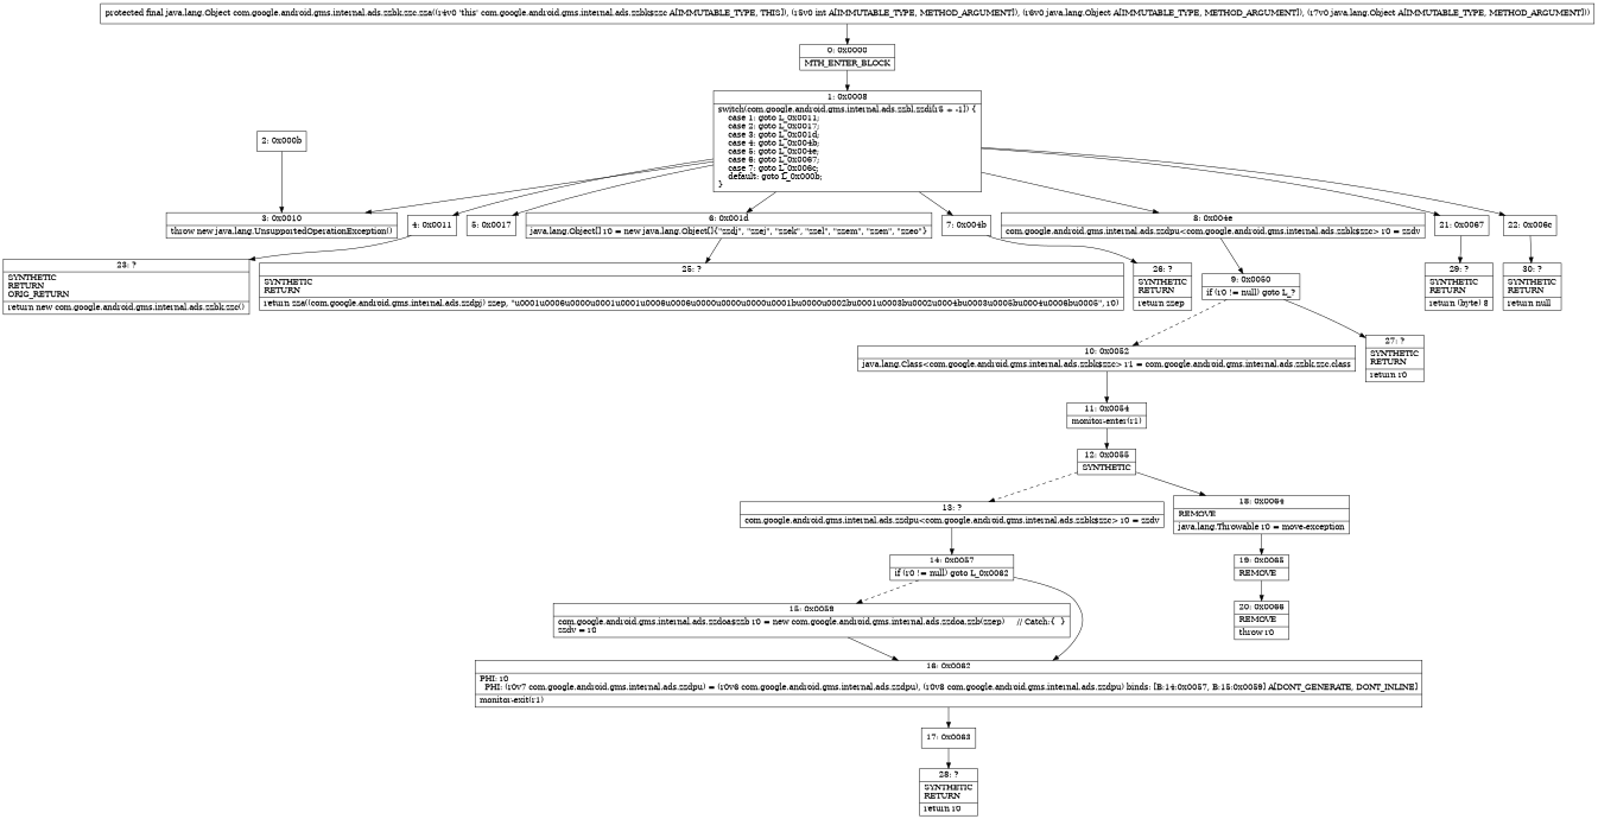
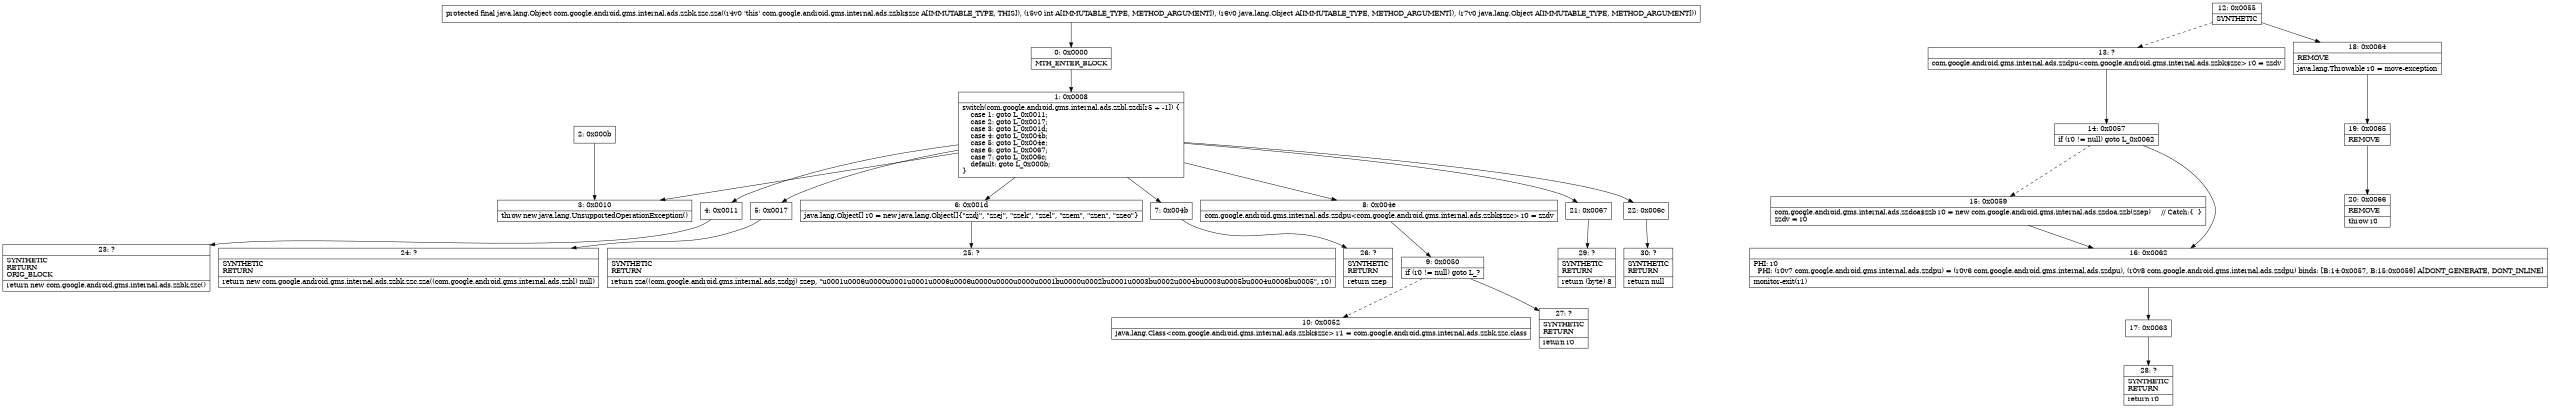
  digraph {
    node [shape=record]
    n1 [label="{0\:\ 0x0000|MTH_ENTER_BLOCK\l}"]
    n2 [label="{1\:\ 0x0008|switch(com.google.android.gms.internal.ads.zzbl.zzdi[r5 + \-1]) \{\l    case 1: goto L_0x0011;\l    case 2: goto L_0x0017;\l    case 3: goto L_0x001d;\l    case 4: goto L_0x004b;\l    case 5: goto L_0x004e;\l    case 6: goto L_0x0067;\l    case 7: goto L_0x006c;\l    default: goto L_0x000b;\l\}\l}"]
    n3 [label="{4\:\ 0x0011}"]
    n4 [label="{5\:\ 0x0017}"]
    n5 [label="{6\:\ 0x001d|java.lang.Object[] r0 = new java.lang.Object[]\{\"zzdj\", \"zzej\", \"zzek\", \"zzel\", \"zzem\", \"zzen\", \"zzeo\"\}\l}"]
    n6 [label="{7\:\ 0x004b}"]
    n7 [label="{8\:\ 0x004e|com.google.android.gms.internal.ads.zzdpu\<com.google.android.gms.internal.ads.zzbk$zzc\> r0 = zzdv\l}"]
    n8 [label="{21\:\ 0x0067}"]
    n9 [label="{22\:\ 0x006c}"]
    n10 [label="{3\:\ 0x0010|throw new java.lang.UnsupportedOperationException()\l}"]
    n11 [label="{2\:\ 0x000b}"]
-   n12 [label="{23\:\ ?|SYNTHETIC\lRETURN\lORIG_RETURN\l|return new com.google.android.gms.internal.ads.zzbk.zzc()\l}"]
+   n12 [label="{23\:\ ?|SYNTHETIC\lRETURN\lORIG_BLOCK\l|return new com.google.android.gms.internal.ads.zzbk.zzc()\l}"]
+   n13 [label="{24\:\ ?|SYNTHETIC\lRETURN\l|return new com.google.android.gms.internal.ads.zzbk.zzc.zza((com.google.android.gms.internal.ads.zzbl) null)\l}"]
    n14 [label="{25\:\ ?|SYNTHETIC\lRETURN\l|return zza((com.google.android.gms.internal.ads.zzdpj) zzep, \"u0001u0006u0000u0001u0001u0006u0006u0000u0000u0000u0001bu0000u0002bu0001u0003bu0002u0004bu0003u0005bu0004u0006bu0005\", r0)\l}"]
    n15 [label="{26\:\ ?|SYNTHETIC\lRETURN\l|return zzep\l}"]
    n16 [label="{9\:\ 0x0050|if (r0 != null) goto L_?\l}"]
    n17 [label="{29\:\ ?|SYNTHETIC\lRETURN\l|return (byte) 8\l}"]
    n18 [label="{30\:\ ?|SYNTHETIC\lRETURN\l|return null\l}"]
    n19 [label="{10\:\ 0x0052|java.lang.Class\<com.google.android.gms.internal.ads.zzbk$zzc\> r1 = com.google.android.gms.internal.ads.zzbk.zzc.class\l}"]
    n20 [label="{27\:\ ?|SYNTHETIC\lRETURN\l|return r0\l}"]
-   n21 [label="{11\:\ 0x0054|monitor\-enter(r1)\l}"]
    n22 [label="{12\:\ 0x0055|SYNTHETIC\l}"]
    n23 [label="{13\:\ ?|com.google.android.gms.internal.ads.zzdpu\<com.google.android.gms.internal.ads.zzbk$zzc\> r0 = zzdv\l}"]
    n24 [label="{18\:\ 0x0064|REMOVE\l|java.lang.Throwable r0 = move\-exception\l}"]
    n25 [label="{14\:\ 0x0057|if (r0 != null) goto L_0x0062\l}"]
    n26 [label="{19\:\ 0x0065|REMOVE\l}"]
    n27 [label="{15\:\ 0x0059|com.google.android.gms.internal.ads.zzdoa$zzb r0 = new com.google.android.gms.internal.ads.zzdoa.zzb(zzep)     \/\/ Catch:\{  \}\lzzdv = r0\l}"]
    n28 [label="{16\:\ 0x0062|PHI: r0 \l  PHI: (r0v7 com.google.android.gms.internal.ads.zzdpu) = (r0v6 com.google.android.gms.internal.ads.zzdpu), (r0v8 com.google.android.gms.internal.ads.zzdpu) binds: [B:14:0x0057, B:15:0x0059] A[DONT_GENERATE, DONT_INLINE]\l|monitor\-exit(r1)\l}"]
    n29 [label="{17\:\ 0x0063}"]
    n30 [label="{28\:\ ?|SYNTHETIC\lRETURN\l|return r0\l}"]
    n31 [label="{20\:\ 0x0066|REMOVE\l|throw r0\l}"]
    n32 [label="{protected final java.lang.Object com.google.android.gms.internal.ads.zzbk.zzc.zza((r4v0 'this' com.google.android.gms.internal.ads.zzbk$zzc A[IMMUTABLE_TYPE, THIS]), (r5v0 int A[IMMUTABLE_TYPE, METHOD_ARGUMENT]), (r6v0 java.lang.Object A[IMMUTABLE_TYPE, METHOD_ARGUMENT]), (r7v0 java.lang.Object A[IMMUTABLE_TYPE, METHOD_ARGUMENT])) }"]
    n1 -> n2
    n2 -> n3
    n2 -> n4
    n2 -> n5
    n2 -> n6
    n2 -> n7
    n2 -> n8
    n2 -> n9
    n2 -> n10
    n3 -> n12
+   n4 -> n13
    n5 -> n14
    n6 -> n15
    n7 -> n16
    n8 -> n17
    n9 -> n18
    n11 -> n10
    n16 -> n19 [style=dashed]
    n16 -> n20
-   n19 -> n21
-   n21 -> n22
    n22 -> n23 [style=dashed]
    n22 -> n24
    n23 -> n25
    n24 -> n26
    n25 -> n27 [style=dashed]
    n25 -> n28
    n26 -> n31
    n27 -> n28
    n28 -> n29
    n29 -> n30
    n32 -> n1
  }
